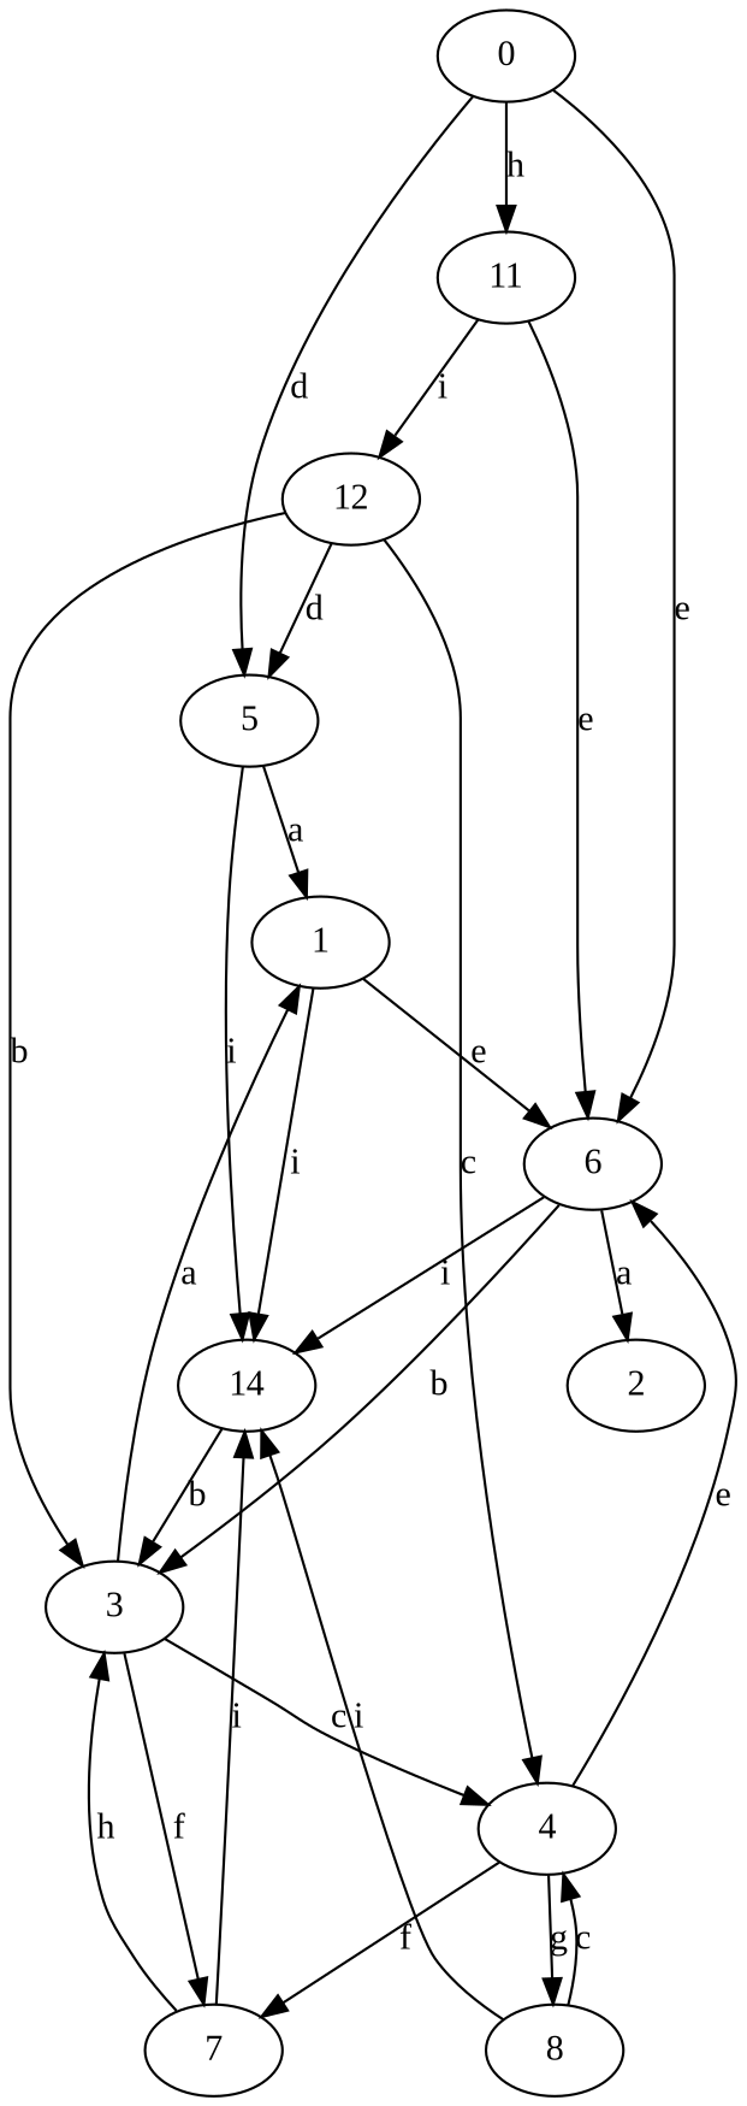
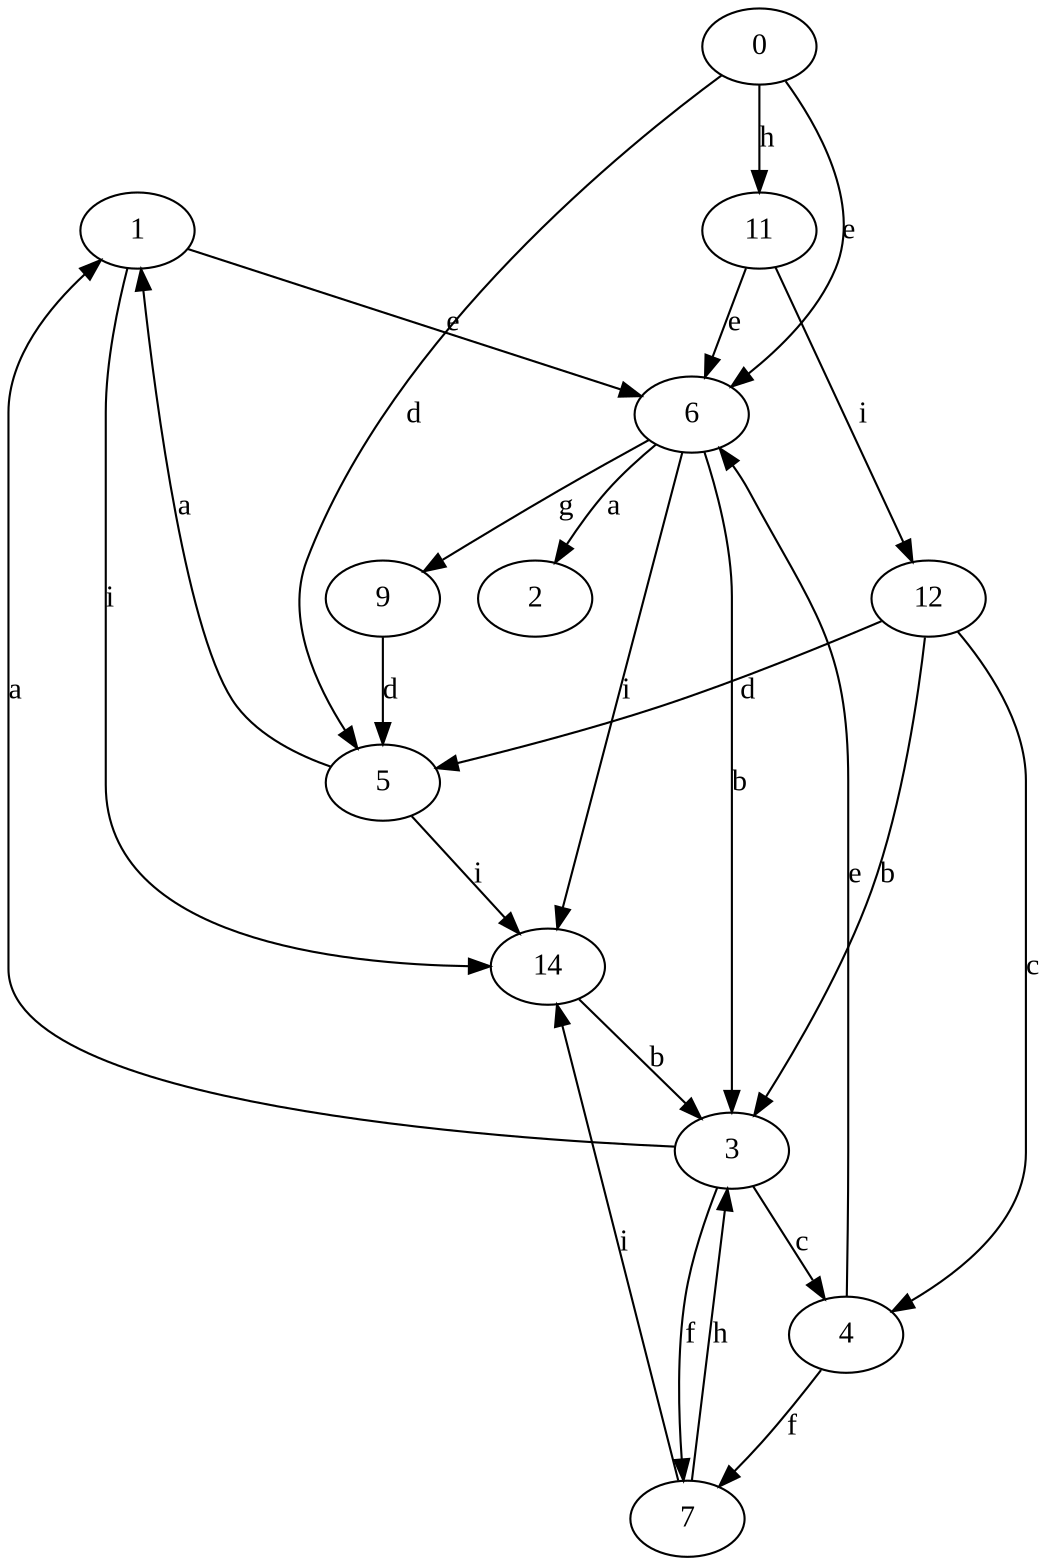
  strict digraph {
    fontname="Liberation Serif"
    node [fontname="Liberation Serif"]
    edge [fontname="Liberation Serif"]
    1
    6
    14
    4
    7
-   8
    3
    2
+   9
    12
    5
    0
    11
    1 -> 6 [label=e]
    1 -> 14 [label=i]
    6 -> 14 [label=i]
    6 -> 3 [label=b]
    6 -> 2 [label=a]
+   6 -> 9 [label=g]
    14 -> 3 [label=b]
    4 -> 6 [label=e]
    4 -> 7 [label=f]
-   4 -> 8 [label=g]
    7 -> 14 [label=i]
    7 -> 3 [label=h]
-   8 -> 14 [label=i]
-   8 -> 4 [label=c]
    3 -> 1 [label=a]
    3 -> 4 [label=c]
    3 -> 7 [label=f]
+   9 -> 5 [label=d]
    12 -> 4 [label=c]
    12 -> 3 [label=b]
    12 -> 5 [label=d]
    5 -> 1 [label=a]
    5 -> 14 [label=i]
    0 -> 6 [label=e]
    0 -> 5 [label=d]
    0 -> 11 [label=h]
    11 -> 6 [label=e]
    11 -> 12 [label=i]
  }
